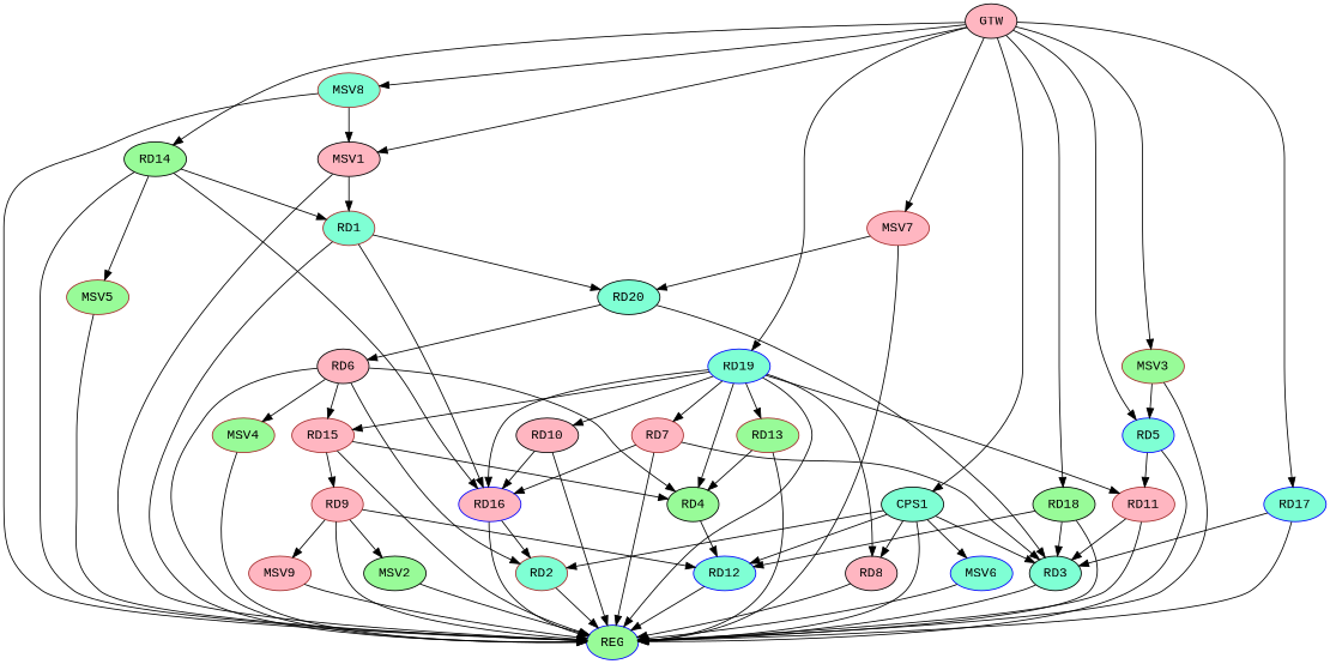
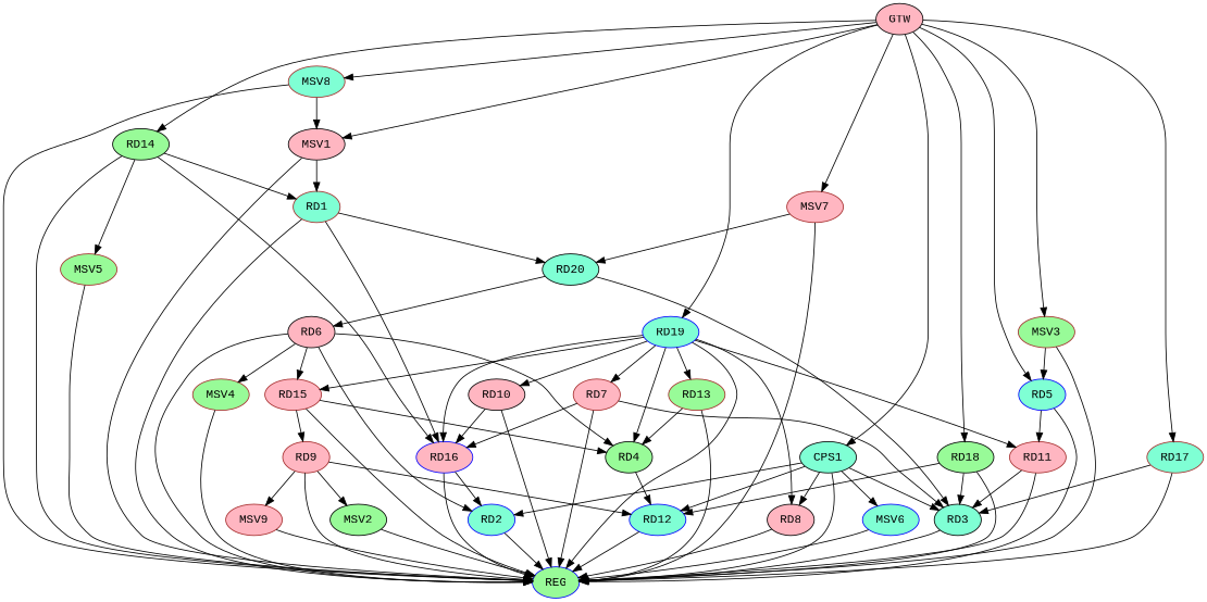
  strict digraph {
    fontname="Liberation Mono"
    node [color=brown fillcolor=lightpink fontname="Liberation Mono" style=filled]
    edge [fontname="Liberation Mono"]
    n1 [fillcolor=aquamarine label=RD1]
    n2 [color=blue label=RD16]
    n3 [color=black fillcolor=aquamarine label=RD20]
    n4 [color=blue fillcolor=palegreen label=REG]
-   n5 [fillcolor=aquamarine label=RD2]
+   n5 [color=blue fillcolor=aquamarine label=RD2]
    n6 [color=black fillcolor=aquamarine label=RD3]
    n7 [color=black label=RD6]
    n8 [color=black fillcolor=palegreen label=RD4]
    n9 [color=blue fillcolor=aquamarine label=RD12]
    n10 [color=blue fillcolor=aquamarine label=RD5]
    n11 [label=RD11]
    n12 [label=RD15]
    n13 [fillcolor=palegreen label=MSV4]
    n14 [label=RD9]
    n15 [label=RD7]
    n16 [color=black label=RD8]
    n17 [color=black fillcolor=palegreen label=MSV2]
    n18 [label=MSV9]
    n19 [color=black label=RD10]
    n20 [fillcolor=palegreen label=RD13]
    n21 [color=black fillcolor=palegreen label=RD14]
    n22 [fillcolor=palegreen label=MSV5]
-   n23 [color=blue fillcolor=aquamarine label=RD17]
+   n23 [fillcolor=aquamarine label=RD17]
    n24 [color=black fillcolor=palegreen label=RD18]
    n25 [color=blue fillcolor=aquamarine label=RD19]
    n26 [color=black fillcolor=aquamarine label=CPS1]
    n27 [color=blue fillcolor=aquamarine label=MSV6]
    n28 [color=black label=GTW]
    n29 [color=black label=MSV1]
    n30 [fillcolor=palegreen label=MSV3]
    n31 [label=MSV7]
    n32 [fillcolor=aquamarine label=MSV8]
    n1 -> n2
    n1 -> n3
    n1 -> n4
    n2 -> n4
    n2 -> n5
    n3 -> n6
    n3 -> n7
    n5 -> n4
    n6 -> n4
    n7 -> n4
    n7 -> n5
    n7 -> n8
    n7 -> n12
    n7 -> n13
    n8 -> n9
    n9 -> n4
    n10 -> n4
    n10 -> n11
    n11 -> n4
    n11 -> n6
    n12 -> n4
    n12 -> n8
    n12 -> n14
    n13 -> n4
    n14 -> n4
    n14 -> n9
    n14 -> n17
    n14 -> n18
    n15 -> n2
    n15 -> n4
    n15 -> n6
    n16 -> n4
    n17 -> n4
    n18 -> n4
    n19 -> n2
    n19 -> n4
    n20 -> n4
    n20 -> n8
    n21 -> n1
    n21 -> n2
    n21 -> n4
    n21 -> n22
    n22 -> n4
    n23 -> n4
    n23 -> n6
    n24 -> n4
    n24 -> n6
    n24 -> n9
    n25 -> n2
    n25 -> n4
    n25 -> n8
    n25 -> n11
    n25 -> n12
    n25 -> n15
    n25 -> n16
    n25 -> n19
    n25 -> n20
    n26 -> n4
    n26 -> n5
    n26 -> n6
    n26 -> n9
    n26 -> n16
    n26 -> n27
    n27 -> n4
    n28 -> n10
    n28 -> n21
    n28 -> n23
    n28 -> n24
    n28 -> n25
    n28 -> n26
    n28 -> n29
    n28 -> n30
    n28 -> n31
    n28 -> n32
    n29 -> n1
    n29 -> n4
    n30 -> n4
    n30 -> n10
    n31 -> n3
    n31 -> n4
    n32 -> n4
    n32 -> n29
  }
